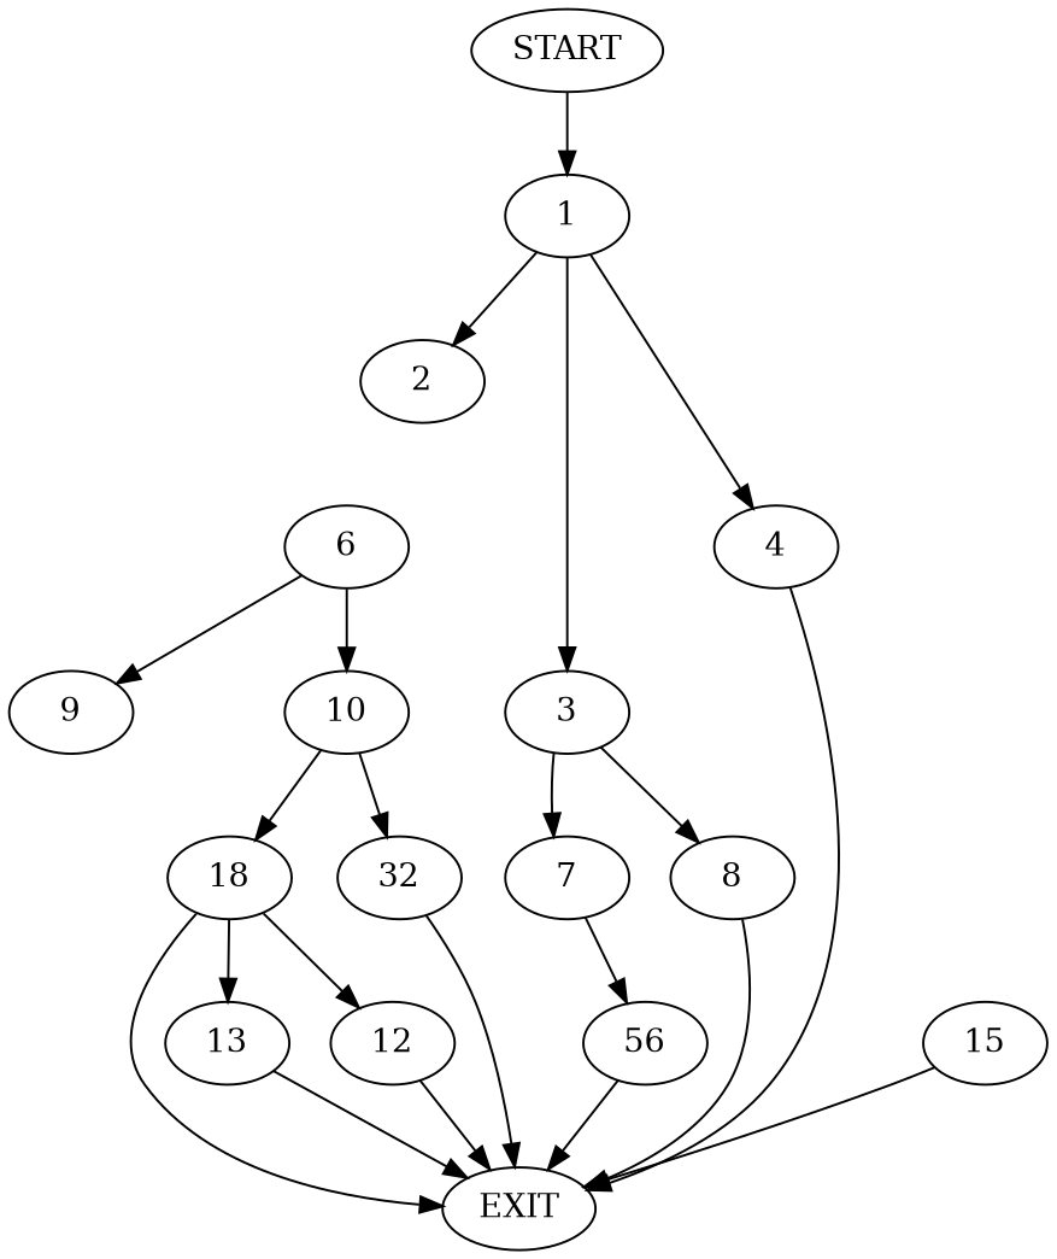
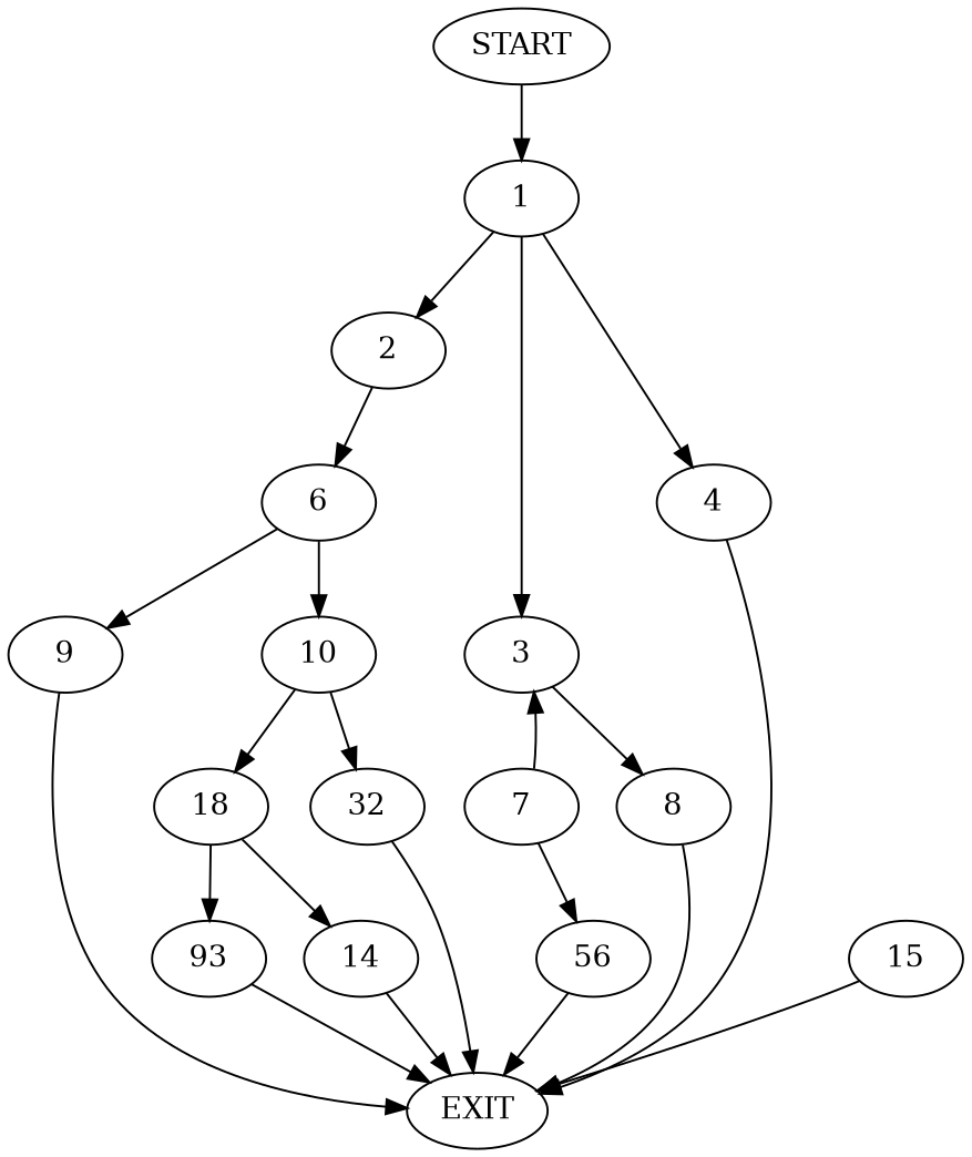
  digraph {
    n1 [label=START]
    1
    2
    3
    4
    n6 [label=EXIT]
    6
    7
    8
    9
    10
    n12 [label=56]
    n13 [label=18]
    n14 [label=32]
    15
-   13
-   14 [label=12]
+   13 [label=93]
+   14
    n1 -> 1
    1 -> 2
    1 -> 3
    1 -> 4
-   3 -> 7
+   2 -> 6
+   7 -> 3
    3 -> 8
    4 -> n6
    6 -> 9
    6 -> 10
    7 -> n12
    8 -> n6
-   n13 -> n6
+   9 -> n6
    10 -> n13
    10 -> n14
    n12 -> n6
    n13 -> 13
    n13 -> 14
    n14 -> n6
    15 -> n6
    13 -> n6
    14 -> n6
  }
